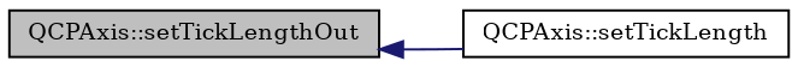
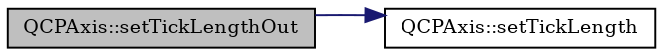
  digraph {
    rankdir=LR
    fontname="DejaVu Serif"
    node [color=black fontname="DejaVu Serif" fontsize=10 shape=record style=filled]
    n1 [fillcolor=grey75 fontcolor=black height=0.2 label="QCPAxis::setTickLengthOut" width=0.4]
    n2 [fillcolor=white height=0.2 label="QCPAxis::setTickLength" width=0.4]
-   n1 -> n2 [color=midnightblue dir=back fontname="DejaVu Serif" fontsize=10 labelfontname=Helvetica labelfontsize=10 style=solid]
+   n2 -> n1 [color=midnightblue dir=back fontname="DejaVu Serif" fontsize=10 labelfontname=Helvetica labelfontsize=10 style=solid]
  }
